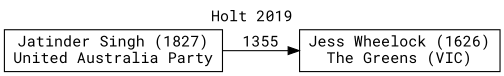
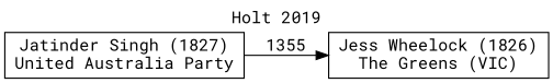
  digraph {
    label="Holt 2019"
    labelloc=t
    mclimit=10
    rankdir=LR
    fontname="Roboto Mono"
    node [shape=box fontname="Roboto Mono"]
    n1 [label="Jatinder Singh (1827)\nUnited Australia Party"]
-   n2 [label="Jess Wheelock (1626)\nThe Greens (VIC)"]
+   n2 [label="Jess Wheelock (1826)\nThe Greens (VIC)"]
    n1 -> n2 [label=1355 fontname="Roboto Mono"]
  }
